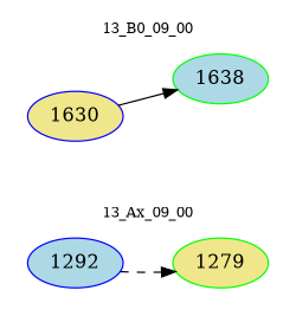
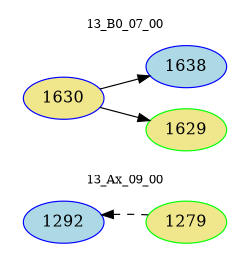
  digraph {
    rankdir=LR
    node [color=blue fillcolor=khaki style=filled]
    edge [color=black style=solid]
    n1 [fillcolor=lightblue label=1292]
    n2 [color=green label=1279]
    n3 [label=1630]
-   n5 [color=green fillcolor=lightblue label=1638]
+   n4 [color=green label=1629]
+   n5 [fillcolor=lightblue label=1638]
    subgraph cluster_1 {
      color=white
      fontsize=10
      label="13_Ax_09_00"
      n1
      n2
    }
    subgraph cluster_2 {
      color=white
      fontsize=10
-     label="13_B0_09_00"
+     label="13_B0_07_00"
      n3
+     n4
      n5
    }
-   n1 -> n2 [style=dashed]
+   n2 -> n1 [style=dashed]
+   n3 -> n4
    n3 -> n5
  }
